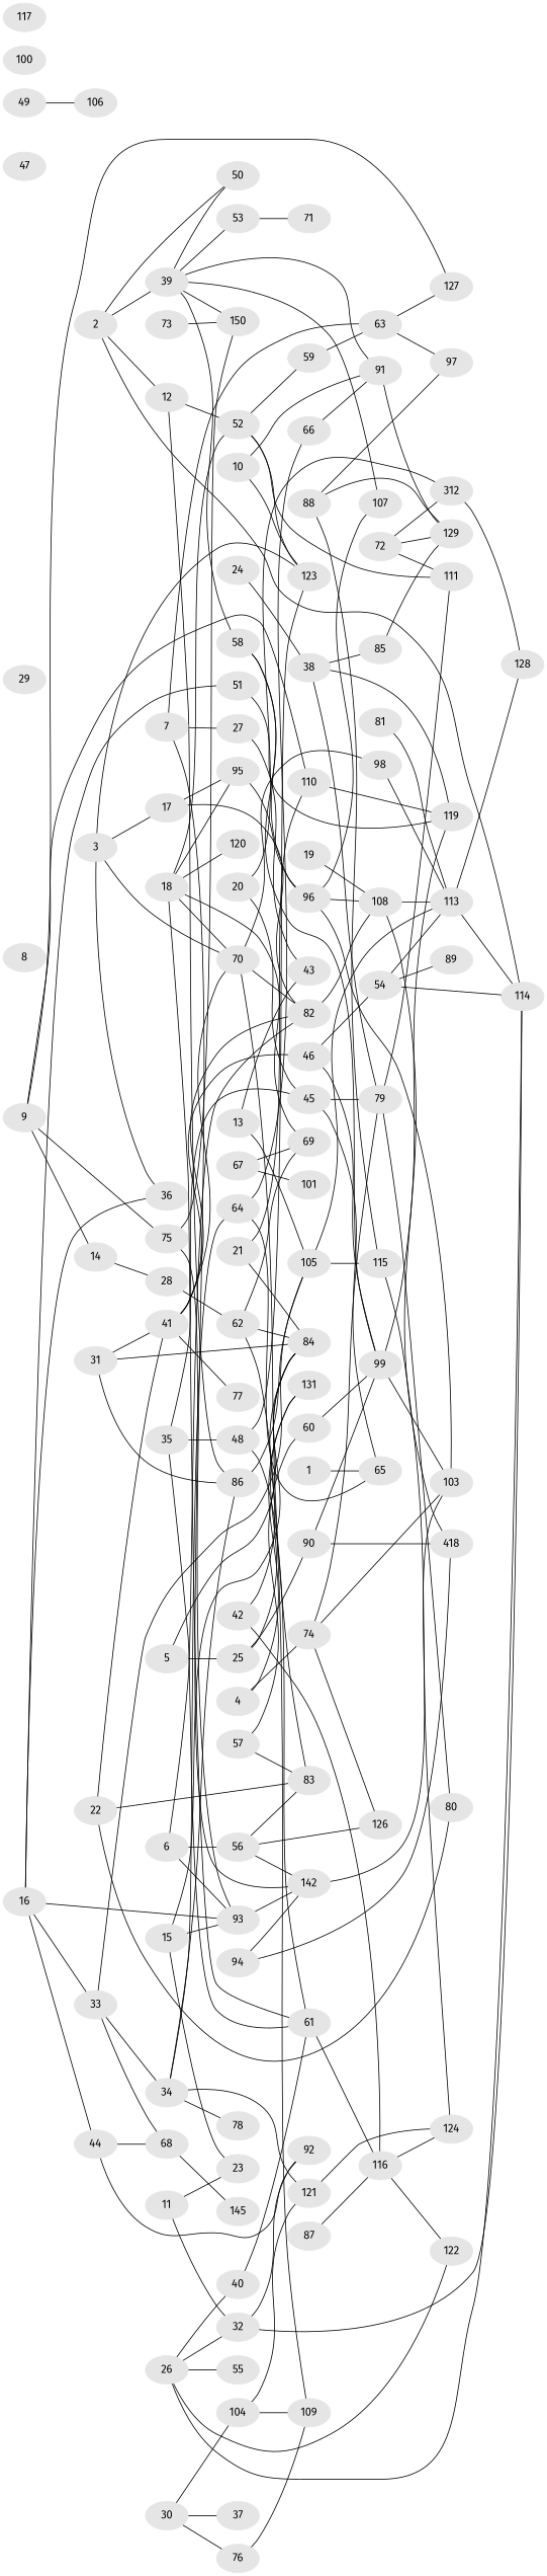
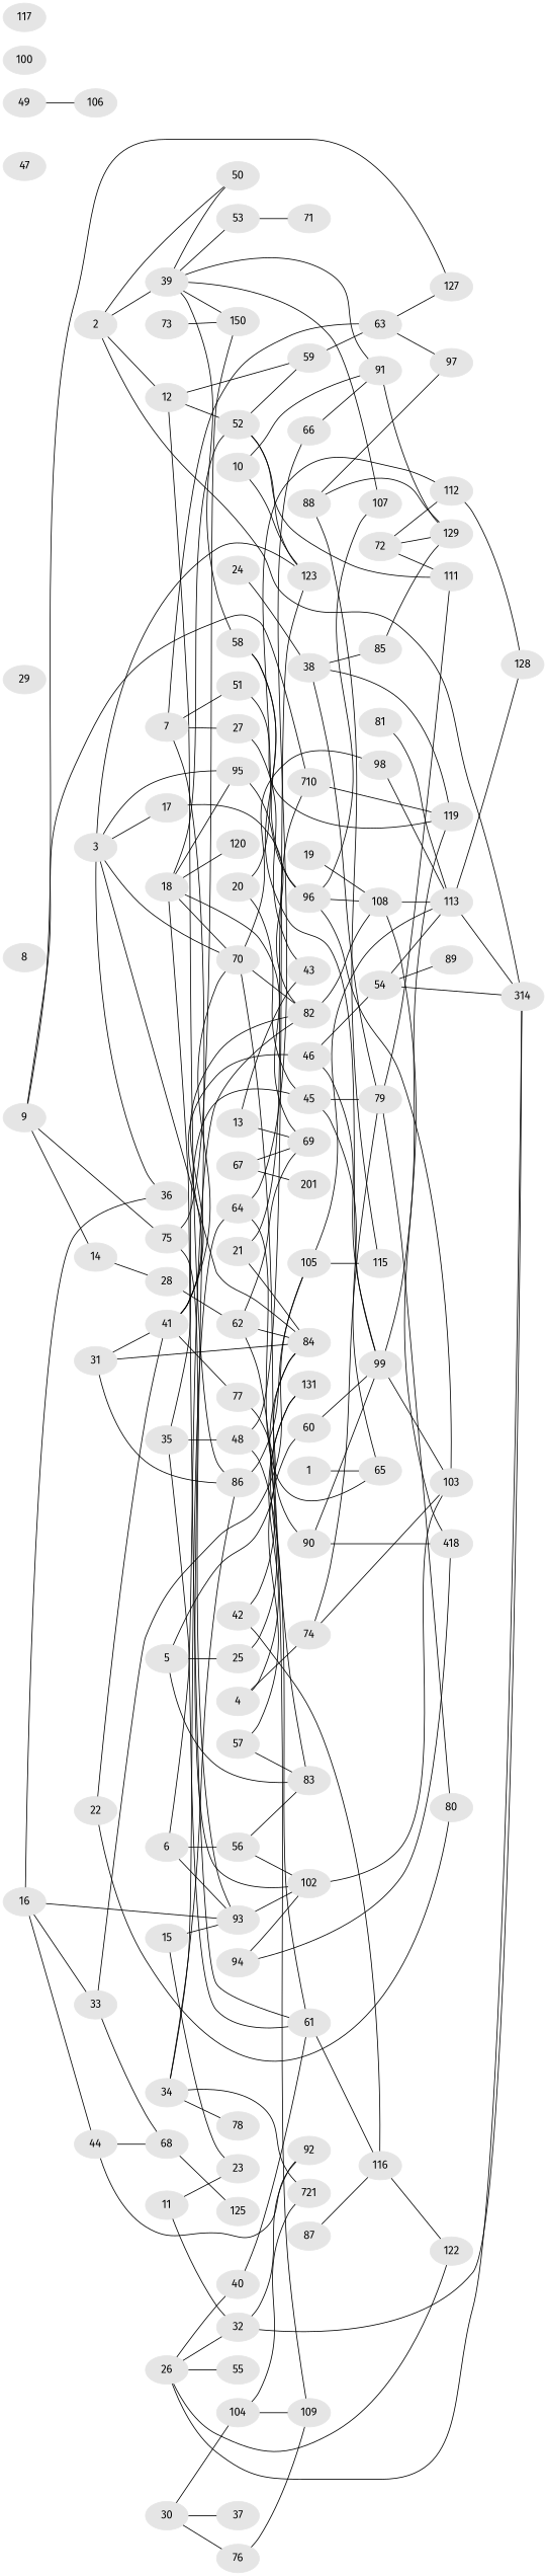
  graph {
    fontname="Fira Sans"
    rankdir=LR
    node [color=gray90 fontname="Fira Sans" style=filled]
    edge [fontname="Fira Sans"]
    1
    65
    2
    12
    39
    50
-   114
+   114 [label=314]
    52
    59
    86
    91
    53
    58
    107
    n15 [label=150]
    3
    17
    36
    70
    95
    123
    82
    83
    98
    96
    4
    74
    131
    79
-   126
    103
    5
    25
    84
    90
    6
    56
    93
-   102 [label=142]
+   102
    108
    7
    27
    63
    43
    127
    97
    8
    9
    14
    75
-   110
+   110 [label=710]
    28
    119
    10
    129
    11
    23
    32
    92
    111
    105
    13
    113
    115
    62
    15
    16
    33
    44
    51
    34
    68
    18
    61
    69
    120
    116
    19
    n79 [label=418]
    20
    45
-   112 [label=312]
+   112
    128
    21
    22
    41
    80
    46
    77
    24
    38
    85
    99
    26
    40
    55
    122
    109
    29
    30
    37
    76
    104
-   121
+   121 [label=721]
    31
    64
    78
-   125 [label=145]
+   125
    66
-   124
    35
    48
    71
    54
    42
    89
    47
    49
    106
    57
    60
    67
-   101
+   101 [label=201]
    72
    73
    81
    87
    88
    94
    100
    117
    1 -- 65
    2 -- 12
    2 -- 39
    2 -- 50
    2 -- 114
    12 -- 52
+   12 -- 59
    12 -- 86
    39 -- 50
    39 -- 91
    39 -- 53
    39 -- 58
    39 -- 107
    39 -- n15
    52 -- 59
    52 -- 123
    52 -- 111
    59 -- 63
    86 -- 105
    91 -- 129
    53 -- 71
    58 -- 96
    58 -- 99
    3 -- 17
    3 -- 36
    3 -- 70
-   17 -- 95
+   3 -- 95
    3 -- 123
    17 -- 82
    70 -- 82
    70 -- 83
    70 -- 98
    95 -- 96
    82 -- 108
    98 -- 113
    96 -- 107
    96 -- 103
    96 -- 108
    4 -- 74
    4 -- 131
    74 -- 79
-   74 -- 126
    74 -- 103
    79 -- 111
    79 -- 80
-   22 -- 83
+   5 -- 83
    5 -- 25
    5 -- 84
    25 -- 131
-   25 -- 90
+   77 -- 90
    90 -- n79
    90 -- 99
    6 -- 82
    6 -- 56
    6 -- 93
    56 -- 83
-   56 -- 126
    56 -- 102
    93 -- 102
    102 -- 103
    108 -- 113
    108 -- n79
    7 -- 93
    7 -- 27
    7 -- 63
    27 -- 43
    63 -- 127
    63 -- 97
    9 -- 127
    9 -- 14
    9 -- 75
    9 -- 110
    14 -- 28
    75 -- n15
    75 -- 102
    110 -- 119
    28 -- 62
    10 -- 91
    10 -- 123
    11 -- 23
    11 -- 32
    32 -- 114
    32 -- 92
    105 -- 113
    105 -- 115
    13 -- 43
-   13 -- 105
+   13 -- 69
    113 -- 114
    113 -- 128
-   115 -- 124
    62 -- 84
    62 -- 69
    62 -- 109
-   15 -- 84
+   3 -- 84
    15 -- 93
    15 -- 23
    16 -- 36
    16 -- 93
    16 -- 33
    16 -- 44
-   16 -- 51
+   7 -- 51
    33 -- 105
-   33 -- 34
    33 -- 68
    44 -- 92
    44 -- 68
    51 -- 119
    34 -- 86
    34 -- 121
    34 -- 64
    34 -- 78
    68 -- 125
    18 -- 52
    18 -- 70
    18 -- 95
    18 -- 61
    18 -- 69
    18 -- 120
    61 -- 116
    116 -- 122
-   116 -- 124
    19 -- 108
    20 -- 45
    20 -- 112
    45 -- 65
    45 -- 79
    112 -- 128
    21 -- 84
    21 -- 110
    22 -- 41
    22 -- 80
    41 -- 70
    41 -- 82
    41 -- 46
    41 -- 77
    46 -- 99
    46 -- 54
    24 -- 38
    38 -- 79
    38 -- 119
    38 -- 85
    85 -- 129
    99 -- 103
    99 -- 119
    26 -- 114
    26 -- 32
    26 -- 40
    26 -- 55
    26 -- 122
    40 -- 61
    30 -- 37
    30 -- 76
    30 -- 104
    76 -- 109
    104 -- 109
    104 -- 121
-   121 -- 124
    31 -- 86
    31 -- 84
    31 -- 41
    64 -- 65
    64 -- 66
    66 -- 91
    35 -- 61
    35 -- 45
    35 -- 48
    48 -- 123
    48 -- 61
    54 -- 114
    54 -- 113
    54 -- 89
    42 -- 84
    42 -- 116
    49 -- 106
    57 -- 83
    57 -- 60
    60 -- 99
    67 -- 69
    67 -- 101
    72 -- 129
    72 -- 111
    72 -- 112
    73 -- n15
    81 -- 113
    87 -- 116
    88 -- 97
    88 -- 129
    88 -- 115
    94 -- 102
    94 -- n79
  }
